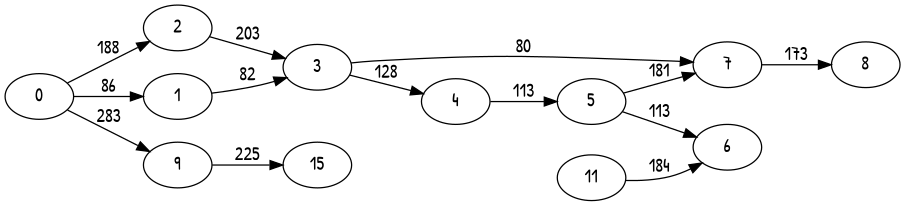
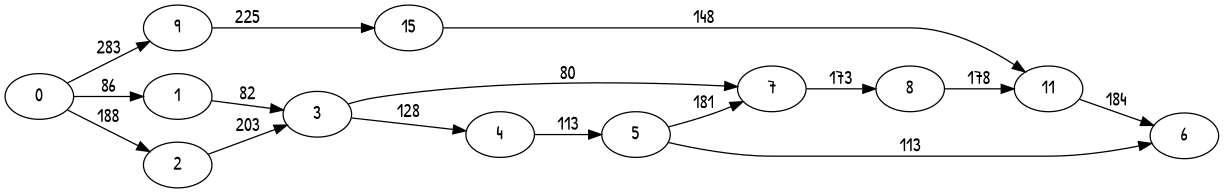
  digraph {
    fontname="Patrick Hand"
    rankdir=LR
    node [fontname="Patrick Hand"]
    edge [fontname="Patrick Hand"]
    0
    1
    2
    9
    3
    n6 [label=15]
    4
    7
    11
    5
    8
    6
    0 -> 1 [label=86]
    0 -> 2 [label=188]
    0 -> 9 [label=283]
    1 -> 3 [label=82]
    2 -> 3 [label=203]
    9 -> n6 [label=225]
    3 -> 4 [label=128]
    3 -> 7 [label=80]
+   n6 -> 11 [label=148]
    4 -> 5 [label=113]
    7 -> 8 [label=173]
    11 -> 6 [label=184]
    5 -> 7 [label=181]
    5 -> 6 [label=113]
+   8 -> 11 [label=178]
  }
